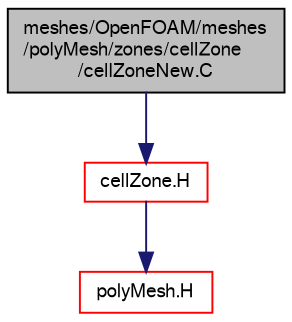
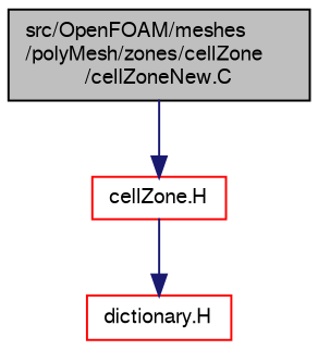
  digraph {
    node [color=red fontname=FreeSans fontsize=10 shape=record]
    edge [color=midnightblue fontname=FreeSans fontsize=10 labelfontname=FreeSans labelfontsize=10 style=solid]
-   n1 [color=black fillcolor=grey75 fontcolor=black height=0.2 label="meshes/OpenFOAM/meshes\l/polyMesh/zones/cellZone\l/cellZoneNew.C" style=filled width=0.4]
+   n1 [color=black fillcolor=grey75 fontcolor=black height=0.2 label="src/OpenFOAM/meshes\l/polyMesh/zones/cellZone\l/cellZoneNew.C" style=filled width=0.4]
    n2 [height=0.2 label="cellZone.H" width=0.4]
-   n3 [height=0.2 label="polyMesh.H" width=0.4]
+   n3 [height=0.2 label="dictionary.H" width=0.4]
    n1 -> n2
    n2 -> n3
  }
